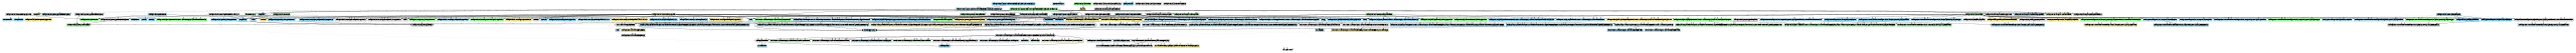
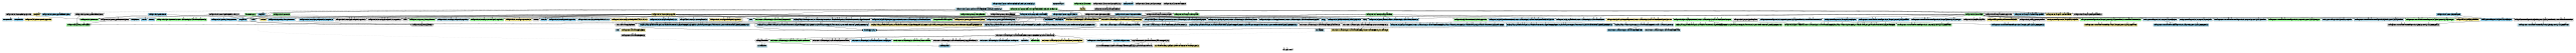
  digraph {
    label="Call graph: comm.ll"
    node [fillcolor=skyblue shape=record style=filled]
    edge [style=dotted]
    n1 [fillcolor=lightgrey label="{_ZN9LAMMPS_NS4CommC2EPNS_6LAMMPSE}"]
    n2 [fillcolor=khaki label="{_ZN9LAMMPS_NS8PointersC2EPNS_6LAMMPSE}"]
    n3 [fillcolor=lightblue label="{MPI_Comm_rank}"]
    n4 [label="{MPI_Comm_size}"]
    n5 [fillcolor=palegreen label="{_ZN9LAMMPS_NS8PointersD2Ev}"]
    n6 [fillcolor=khaki label="{_ZN9LAMMPS_NS6Memory6createIiEEPPPT_RS5_iiiPKc}"]
    n7 [fillcolor=palegreen label="{_ZN9LAMMPS_NS6Memory7smallocElPKc}"]
    n8 [fillcolor=lightblue label="{__gxx_personality_v0}"]
    n9 [fillcolor=palegreen label="{_ZN9LAMMPS_NS4CommD2Ev}"]
    n10 [label="{_ZN9LAMMPS_NS6Memory7destroyIiEEvRPPPT_}"]
    n11 [fillcolor=palegreen label="{_ZN9LAMMPS_NS6Memory7destroyIdEEvRPT_}"]
    n12 [fillcolor=lightgrey label="{__clang_call_terminate}"]
    n13 [fillcolor=lightgrey label="{_ZdaPv}"]
    n14 [fillcolor=lightgrey label="{_ZN9LAMMPS_NS6Memory5sfreeEPv}"]
    n15 [label="{__cxa_begin_catch}"]
    n16 [fillcolor=lightblue label="{_ZSt9terminatev}"]
    n17 [fillcolor=palegreen label="{_ZN9LAMMPS_NS4CommD0Ev}"]
    n18 [fillcolor=khaki label="{llvm.trap}"]
    n19 [label="{_ZN9LAMMPS_NS4Comm11copy_arraysEPS0_}"]
    n20 [label="{llvm.memcpy.p0.p0.i64}"]
    n21 [fillcolor=lightblue label="{_ZN9LAMMPS_NS6Memory6createIdEEPT_RS3_iPKc}"]
    n22 [label="{_ZNSaIcED1Ev}"]
    n23 [fillcolor=khaki label="{_ZNSt7__cxx1112basic_stringIcSt11char_traitsIcESaIcEED1Ev}"]
    n24 [fillcolor=lightblue label="{_ZN9LAMMPS_NS5utils6strdupERKNSt7__cxx1112basic_stringIcSt11char_traitsIcESaIcEEE}"]
    n25 [fillcolor=khaki label="{_ZNSt7__cxx1112basic_stringIcSt11char_traitsIcESaIcEEC2IS3_EEPKcRKS3_}"]
    n26 [label="{_ZNSaIcEC1Ev}"]
    n27 [fillcolor=lightblue label="{_ZNSt7__cxx1112basic_stringIcSt11char_traitsIcESaIcEE13_M_local_dataEv}"]
    n28 [fillcolor=lightblue label="{_ZNSt7__cxx1112basic_stringIcSt11char_traitsIcESaIcEE12_Alloc_hiderC1EPcRKS3_}"]
    n29 [fillcolor=lightgrey label="{_ZNSt11char_traitsIcE6lengthEPKc}"]
    n30 [fillcolor=lightgrey label="{_ZNSt7__cxx1112basic_stringIcSt11char_traitsIcESaIcEE12_M_constructIPKcEEvT_S8_}"]
    n31 [fillcolor=lightgrey label="{_ZNSt7__cxx1112basic_stringIcSt11char_traitsIcESaIcEE12_Alloc_hiderD2Ev}"]
    n32 [fillcolor=khaki label="{_ZN9__gnu_cxx11char_traitsIcE6lengthEPKc}"]
    n33 [fillcolor=lightblue label="{strlen}"]
    n34 [fillcolor=khaki label="{_ZNSt7__cxx1112basic_stringIcSt11char_traitsIcESaIcEE16_M_construct_auxIPKcEEvT_S8_St12__false_type}"]
    n35 [fillcolor=lightblue label="{_ZNSaIcED2Ev}"]
    n36 [fillcolor=lightgrey label="{_ZN9__gnu_cxx11char_traitsIcE2eqERKcS3_}"]
    n37 [fillcolor=lightgrey label="{_ZNSt7__cxx1112basic_stringIcSt11char_traitsIcESaIcEE12_M_constructIPKcEEvT_S8_St20forward_iterator_tag}"]
    n38 [fillcolor=palegreen label="{_ZN9LAMMPS_NS4Comm4initEv}"]
    n39 [fillcolor=khaki label="{_ZN9LAMMPS_NS6Domain22subbox_too_small_checkEd}"]
-   n40 [label="{_ZN9LAMMPS_NS6Modify12get_fix_listEv}"]
+   n40 [fillcolor=khaki label="{_ZN9LAMMPS_NS6Modify12get_fix_listEv}"]
    n41 [label="{_ZNKSt6vectorIPN9LAMMPS_NS3FixESaIS2_EE5beginEv}"]
    n42 [fillcolor=lightblue label="{_ZNKSt6vectorIPN9LAMMPS_NS3FixESaIS2_EE3endEv}"]
    n43 [fillcolor=lightgrey label="{_ZN9__gnu_cxxneIPKPN9LAMMPS_NS3FixESt6vectorIS3_SaIS3_EEEEbRKNS_17__normal_iteratorIT_T0_EESE_}"]
    n44 [fillcolor=lightblue label="{_ZNK9__gnu_cxx17__normal_iteratorIPKPN9LAMMPS_NS3FixESt6vectorIS3_SaIS3_EEEdeEv}"]
    n45 [fillcolor=palegreen label="{_ZN9__gnu_cxx17__normal_iteratorIPKPN9LAMMPS_NS3FixESt6vectorIS3_SaIS3_EEEppEv}"]
    n46 [label="{_ZN9LAMMPS_NS5Error3allERKNSt7__cxx1112basic_stringIcSt11char_traitsIcESaIcEEEiS8_}"]
    n47 [fillcolor=lightgrey label="{_ZN9LAMMPS_NS6Modify16get_compute_listEv}"]
    n48 [fillcolor=lightblue label="{_ZNKSt6vectorIPN9LAMMPS_NS7ComputeESaIS2_EE5beginEv}"]
    n49 [fillcolor=lightblue label="{_ZNKSt6vectorIPN9LAMMPS_NS7ComputeESaIS2_EE3endEv}"]
    n50 [fillcolor=lightblue label="{_ZN9__gnu_cxxneIPKPN9LAMMPS_NS7ComputeESt6vectorIS3_SaIS3_EEEEbRKNS_17__normal_iteratorIT_T0_EESE_}"]
    n51 [fillcolor=lightblue label="{_ZNK9__gnu_cxx17__normal_iteratorIPKPN9LAMMPS_NS7ComputeESt6vectorIS3_SaIS3_EEEdeEv}"]
    n52 [fillcolor=palegreen label="{_ZN9__gnu_cxx17__normal_iteratorIPKPN9LAMMPS_NS7ComputeESt6vectorIS3_SaIS3_EEEppEv}"]
    n53 [fillcolor=lightgrey label="{_ZN9LAMMPS_NS6Output13get_dump_listEv}"]
    n54 [label="{_ZNKSt6vectorIPN9LAMMPS_NS4DumpESaIS2_EE5beginEv}"]
    n55 [fillcolor=khaki label="{_ZNKSt6vectorIPN9LAMMPS_NS4DumpESaIS2_EE3endEv}"]
    n56 [fillcolor=palegreen label="{_ZN9__gnu_cxxneIPKPN9LAMMPS_NS4DumpESt6vectorIS3_SaIS3_EEEEbRKNS_17__normal_iteratorIT_T0_EESE_}"]
    n57 [label="{_ZNK9__gnu_cxx17__normal_iteratorIPKPN9LAMMPS_NS4DumpESt6vectorIS3_SaIS3_EEEdeEv}"]
    n58 [fillcolor=lightblue label="{_ZN9__gnu_cxx17__normal_iteratorIPKPN9LAMMPS_NS4DumpESt6vectorIS3_SaIS3_EEEppEv}"]
    n59 [fillcolor=lightgrey label="{_ZN9LAMMPS_NS8Neighbor8any_fullEv}"]
    n60 [fillcolor=lightgrey label="{_ZN9__gnu_cxx17__normal_iteratorIPKPN9LAMMPS_NS3FixESt6vectorIS3_SaIS3_EEEC2ERKS5_}"]
    n61 [fillcolor=lightblue label="{_ZNK9__gnu_cxx17__normal_iteratorIPKPN9LAMMPS_NS3FixESt6vectorIS3_SaIS3_EEE4baseEv}"]
    n62 [label="{_ZN9__gnu_cxx17__normal_iteratorIPKPN9LAMMPS_NS7ComputeESt6vectorIS3_SaIS3_EEEC2ERKS5_}"]
    n63 [fillcolor=palegreen label="{_ZNK9__gnu_cxx17__normal_iteratorIPKPN9LAMMPS_NS7ComputeESt6vectorIS3_SaIS3_EEE4baseEv}"]
    n64 [label="{_ZN9__gnu_cxx17__normal_iteratorIPKPN9LAMMPS_NS4DumpESt6vectorIS3_SaIS3_EEEC2ERKS5_}"]
    n65 [fillcolor=khaki label="{_ZNK9__gnu_cxx17__normal_iteratorIPKPN9LAMMPS_NS4DumpESt6vectorIS3_SaIS3_EEE4baseEv}"]
    n66 [label="{_ZN9LAMMPS_NS4Comm13init_exchangeEv}"]
    n67 [fillcolor=palegreen label="{_ZN9LAMMPS_NS4Comm13modify_paramsEiPPc}"]
    n68 [fillcolor=khaki label="{_ZN9LAMMPS_NS5utils16missing_cmd_argsERKNSt7__cxx1112basic_stringIcSt11char_traitsIcESaIcEEEiS8_PNS_5ErrorE}"]
    n69 [fillcolor=palegreen label="{_ZN9LAMMPS_NS5Error3allIJRPcEEEvRKNSt7__cxx1112basic_stringIcSt11char_traitsIcESaIcEEEiSB_DpOT_}"]
-   n70 [fillcolor=palegreen label="{_ZN9LAMMPS_NS5utils7logicalEPKciS2_bPNS_6LAMMPSE}"]
    n71 [fillcolor=lightblue label="{strcmp}"]
    n72 [fillcolor=palegreen label="{_ZN9LAMMPS_NS5utils7numericEPKciS2_bPNS_6LAMMPSE}"]
    n73 [label="{_ZN9LAMMPS_NS5utils6boundsIiEEvPKciRKNSt7__cxx1112basic_stringIcSt11char_traitsIcESaIcEEEllRT_SD_PNS_5ErrorE}"]
    n74 [fillcolor=lightblue label="{_ZN9LAMMPS_NS5Group4findERKNSt7__cxx1112basic_stringIcSt11char_traitsIcESaIcEEE}"]
    n75 [fillcolor=lightblue label="{_ZN3fmt6v9_lmp17basic_string_viewIcEC2ISt11char_traitsIcESaIcEEERKNSt7__cxx1112basic_stringIcT_T0_EE}"]
    n76 [fillcolor=palegreen label="{_ZN3fmt6v9_lmp16make_format_argsINS0_20basic_format_contextINS0_8appenderEcEEJRPcEEENS0_16format_arg_storeIT_JDpNSt9remove_cvINSt16remove_referenceIT0_E4typeEE4typeEEEEDpOSB_}"]
    n77 [fillcolor=palegreen label="{_ZN9LAMMPS_NS5Error4_allERKNSt7__cxx1112basic_stringIcSt11char_traitsIcESaIcEEEiN3fmt6v9_lmp17basic_string_viewIcEENSA_17basic_format_argsINSA_20basic_format_contextINSA_8appenderEcEEEE}"]
    n78 [fillcolor=lightblue label="{_ZNKSt7__cxx1112basic_stringIcSt11char_traitsIcESaIcEE4dataEv}"]
    n79 [label="{_ZNKSt7__cxx1112basic_stringIcSt11char_traitsIcESaIcEE4sizeEv}"]
    n80 [fillcolor=palegreen label="{_ZN9LAMMPS_NS7ProcMap10custom_mapEPiS1_PA2_iPPS1_}"]
    n81 [fillcolor=palegreen label="{_ZNSt7__cxx1112basic_stringIcSt11char_traitsIcESaIcEEpLERKS4_}"]
    n82 [label="{_ZN9LAMMPS_NS5utils7logmesgEPNS_6LAMMPSERKNSt7__cxx1112basic_stringIcSt11char_traitsIcESaIcEEE}"]
    n83 [fillcolor=khaki label="{_ZN9LAMMPS_NS7ProcMap6outputEPcPiPPS2_}"]
    n84 [fillcolor=khaki label="{MPI_Send}"]
    n85 [fillcolor=lightgrey label="{_ZN9LAMMPS_NS4Comm15get_comm_cutoffEv}"]
    n86 [fillcolor=lightblue label="{_ZN9LAMMPS_NS5Error7warningIJRdEEEvRKNSt7__cxx1112basic_stringIcSt11char_traitsIcESaIcEEEiSA_DpOT_}"]
    n87 [fillcolor=lightblue label="{_ZN9LAMMPS_NS5Error7warningIJRdS2_EEEvRKNSt7__cxx1112basic_stringIcSt11char_traitsIcESaIcEEEiSA_DpOT_}"]
    n88 [label="{_ZN9LAMMPS_NS5Error8_warningERKNSt7__cxx1112basic_stringIcSt11char_traitsIcESaIcEEEiN3fmt6v9_lmp17basic_string_viewIcEENSA_17basic_format_argsINSA_20basic_format_contextINSA_8appenderEcEEEE}"]
    n89 [label="{_ZN3fmt6v9_lmp16make_format_argsINS0_20basic_format_contextINS0_8appenderEcEEJRdEEENS0_16format_arg_storeIT_JDpNSt9remove_cvINSt16remove_referenceIT0_E4typeEE4typeEEEEDpOSA_}"]
    n90 [label="{_ZN3fmt6v9_lmp16make_format_argsINS0_20basic_format_contextINS0_8appenderEcEEJRdS5_EEENS0_16format_arg_storeIT_JDpNSt9remove_cvINSt16remove_referenceIT0_E4typeEE4typeEEEEDpOSA_}"]
    n91 [label="{_ZN9LAMMPS_NS4Comm14set_processorsEiPPc}"]
    n92 [label="{_ZN9LAMMPS_NS5utils8inumericEPKciS2_bPNS_6LAMMPSE}"]
    n93 [label="{strncpy}"]
    n94 [fillcolor=khaki label="{_ZN9LAMMPS_NS4Comm13set_proc_gridEi}"]
    n95 [fillcolor=lightgrey label="{MPI_Recv}"]
    n96 [label="{MPI_Bcast}"]
    n97 [fillcolor=lightblue label="{_Znwm}"]
    n98 [label="{_ZN9LAMMPS_NS7ProcMapC1EPNS_6LAMMPSE}"]
    n99 [fillcolor=lightblue label="{_ZN9LAMMPS_NS7ProcMap13onelevel_gridEiPiS1_iiS1_S1_}"]
    n100 [fillcolor=lightblue label="{_ZdlPv}"]
    n101 [fillcolor=khaki label="{_ZN9LAMMPS_NS7ProcMap13twolevel_gridEiPiS1_iS1_S1_iiS1_S1_}"]
    n102 [label="{_ZN9LAMMPS_NS7ProcMap9numa_gridEiPiS1_S1_}"]
    n103 [fillcolor=lightblue label="{_ZN9LAMMPS_NS7ProcMap11custom_gridEPciPiS2_}"]
    n104 [fillcolor=lightblue label="{_ZN3fmt6v9_lmp7vformatB5cxx11ENS0_17basic_string_viewIcEENS0_17basic_format_argsINS0_20basic_format_contextINS0_8appenderEcEEEE}"]
    n105 [label="{_ZN3fmt6v9_lmp16make_format_argsINS0_20basic_format_contextINS0_8appenderEcEEJRiS5_S5_EEENS0_16format_arg_storeIT_JDpNSt9remove_cvINSt16remove_referenceIT0_E4typeEE4typeEEEEDpOSA_}"]
    n106 [fillcolor=palegreen label="{llvm.experimental.noalias.scope.decl}"]
    n107 [fillcolor=khaki label="{_ZN9LAMMPS_NS7ProcMap8numa_mapEiPiS1_PA2_iPPS1_}"]
    n108 [label="{_ZN9LAMMPS_NS7ProcMap7xyz_mapEPcPiiS2_S2_PA2_iPPS2_}"]
    n109 [fillcolor=lightgrey label="{_ZN9LAMMPS_NS7ProcMap8cart_mapEiPiS1_PA2_iPPS1_}"]
    n110 [fillcolor=lightgrey label="{_ZN9LAMMPS_NS7ProcMap8cart_mapEiPiiS1_S1_PA2_iPPS1_}"]
    n111 [fillcolor=lightblue label="{_ZN9LAMMPS_NS7ProcMap7xyz_mapEPcPiS2_PA2_iPPS2_}"]
    n112 [fillcolor=lightgrey label="{_ZN9LAMMPS_NS4Comm10coord2procEPdRiS2_S2_}"]
    n113 [fillcolor=lightgrey label="{_ZN9LAMMPS_NS5utils13binary_searchEdiPKd}"]
    n114 [fillcolor=lightgrey label="{_ZN9LAMMPS_NS4Comm4ringEiiPviPFviPcS1_ES1_S1_i}"]
    n115 [label="{MPI_Allreduce}"]
    n116 [label="{_ZN9LAMMPS_NS6Memory7destroyIcEEvRPT_}"]
    n117 [fillcolor=palegreen label="{_ZN9LAMMPS_NS5Error3oneERKNSt7__cxx1112basic_stringIcSt11char_traitsIcESaIcEEEiS8_}"]
    n118 [fillcolor=lightblue label="{MPI_Get_count}"]
    n119 [fillcolor=lightgrey label="{_ZN9LAMMPS_NS6Memory6createIcEEPT_RS3_iPKc}"]
    n120 [label="{MPI_Wait}"]
    n121 [label="{MPI_Irecv}"]
    n122 [label="{_ZN9LAMMPS_NS4Comm10rendezvousEiiPciiPiPFiiS1_RiRS2_RS1_PvEiS5_iS6_i}"]
    n123 [fillcolor=palegreen label="{_ZN9LAMMPS_NS4Comm20rendezvous_irregularEiPciiPiPFiiS1_RiRS2_RS1_PvEiS5_iS6_i}"]
    n124 [fillcolor=lightblue label="{_ZN9LAMMPS_NS4Comm18rendezvous_all2allEiPciiPiPFiiS1_RiRS2_RS1_PvEiS5_iS6_i}"]
    n125 [fillcolor=lightgrey label="{_ZN9LAMMPS_NS9IrregularC1EPNS_6LAMMPSE}"]
    n126 [label="{_ZN9LAMMPS_NS9Irregular19create_data_groupedEiPii}"]
    n127 [fillcolor=khaki label="{_ZN9LAMMPS_NS9Irregular11create_dataEiPii}"]
    n128 [fillcolor=lightgrey label="{_ZN9LAMMPS_NS9Irregular13exchange_dataEPciS1_}"]
    n129 [fillcolor=lightgrey label="{_ZN9LAMMPS_NS9Irregular12memory_usageEv}"]
    n130 [fillcolor=palegreen label="{_ZN9LAMMPS_NS9Irregular12destroy_dataEv}"]
    n131 [label="{_ZN9LAMMPS_NS4Comm16rendezvous_statsEiiiiiil}"]
    n132 [fillcolor=lightgrey label="{_ZN9LAMMPS_NS6Memory7destroyIiEEvRPT_}"]
    n133 [fillcolor=lightgrey label="{_ZN9LAMMPS_NS6Memory6createIiEEPT_RS3_iPKc}"]
    n134 [fillcolor=palegreen label="{llvm.memset.p0.i64}"]
    n135 [label="{_ZN9LAMMPS_NS6Memory6createIlEEPT_RS3_iPKc}"]
    n136 [fillcolor=palegreen label="{_ZN9LAMMPS_NS6Memory7destroyIlEEvRPT_}"]
    n137 [fillcolor=khaki label="{MPI_Alltoall}"]
    n138 [label="{MPI_Alltoallv}"]
    n139 [fillcolor=lightblue label="{_ZN3fmt6v9_lmp16make_format_argsINS0_20basic_format_contextINS0_8appenderEcEEJRdS5_S5_S5_EEENS0_16format_arg_storeIT_JDpNSt9remove_cvINSt16remove_referenceIT0_E4typeEE4typeEEEEDpOSA_}"]
    n140 [fillcolor=khaki label="{_ZN3fmt6v9_lmp16make_format_argsINS0_20basic_format_contextINS0_8appenderEcEEJRiRdS5_S5_EEENS0_16format_arg_storeIT_JDpNSt9remove_cvINSt16remove_referenceIT0_E4typeEE4typeEEEEDpOSB_}"]
    n141 [fillcolor=lightblue label="{_ZN3fmt6v9_lmp16make_format_argsINS0_20basic_format_contextINS0_8appenderEcEEJRlRdS5_S5_EEENS0_16format_arg_storeIT_JDpNSt9remove_cvINSt16remove_referenceIT0_E4typeEE4typeEEEEDpOSB_}"]
    n142 [label="{__cxa_pure_virtual}"]
    n143 [fillcolor=lightgrey label="{_ZN9LAMMPS_NS4Comm16coord2proc_setupEv}"]
    n144 [fillcolor=lightgrey label="{_ZN9LAMMPS_NS4Comm7extractEPKcRi}"]
    n145 [label="{_ZN9LAMMPS_NS8PointersD0Ev}"]
    n146 [fillcolor=lightblue label="{_ZN9__gnu_cxx17__is_null_pointerIKcEEbPT_}"]
    n147 [label="{_ZSt19__throw_logic_errorPKc}"]
    n148 [fillcolor=lightgrey label="{_ZSt8distanceIPKcENSt15iterator_traitsIT_E15difference_typeES3_S3_}"]
    n149 [fillcolor=palegreen label="{_ZNSt7__cxx1112basic_stringIcSt11char_traitsIcESaIcEE9_M_createERmm}"]
    n150 [fillcolor=lightgrey label="{_ZNSt7__cxx1112basic_stringIcSt11char_traitsIcESaIcEE7_M_dataEPc}"]
    n151 [label="{_ZNSt7__cxx1112basic_stringIcSt11char_traitsIcESaIcEE11_M_capacityEm}"]
    n152 [fillcolor=palegreen label="{_ZNKSt7__cxx1112basic_stringIcSt11char_traitsIcESaIcEE7_M_dataEv}"]
    n153 [fillcolor=lightgrey label="{_ZNSt7__cxx1112basic_stringIcSt11char_traitsIcESaIcEE13_S_copy_charsEPcPKcS7_}"]
    n154 [fillcolor=lightblue label="{_ZNSt7__cxx1112basic_stringIcSt11char_traitsIcESaIcEE10_M_disposeEv}"]
    n155 [fillcolor=lightblue label="{__cxa_rethrow}"]
    n156 [fillcolor=palegreen label="{__cxa_end_catch}"]
    n157 [fillcolor=khaki label="{_ZNSt7__cxx1112basic_stringIcSt11char_traitsIcESaIcEE13_M_set_lengthEm}"]
    n158 [fillcolor=khaki label="{_ZSt19__iterator_categoryIPKcENSt15iterator_traitsIT_E17iterator_categoryERKS3_}"]
    n159 [fillcolor=lightgrey label="{_ZSt10__distanceIPKcENSt15iterator_traitsIT_E15difference_typeES3_S3_St26random_access_iterator_tag}"]
    n1 -> n2
    n1 -> n3
    n1 -> n4
    n1 -> n5 [style=bold]
    n6 -> n7
    n9 -> n5 [style=bold]
    n9 -> n10
    n9 -> n11
    n9 -> n12
    n9 -> n13
    n10 -> n14 [style=bold]
    n11 -> n14 [style=bold]
    n12 -> n15 [style=bold]
    n12 -> n16 [style=bold]
    n17 -> n18 [style=bold]
    n19 -> n6
    n19 -> n20 [style=bold]
    n19 -> n21
    n19 -> n22 [style=bold]
    n19 -> n23
    n19 -> n24 [style=bold]
    n19 -> n25
    n19 -> n26 [style=bold]
    n21 -> n7 [style=bold]
    n25 -> n27 [style=bold]
    n25 -> n28 [style=bold]
    n25 -> n29 [style=bold]
    n25 -> n30 [style=bold]
    n25 -> n31 [style=bold]
    n29 -> n32
    n29 -> n33
    n30 -> n34 [style=bold]
    n31 -> n35
    n32 -> n36
    n34 -> n37
    n37 -> n12 [style=bold]
    n37 -> n15 [style=bold]
    n37 -> n146
    n37 -> n147
    n37 -> n148
    n37 -> n149 [style=bold]
    n37 -> n150
    n37 -> n151
    n37 -> n152
    n37 -> n153
    n37 -> n154
    n37 -> n155
    n37 -> n156 [style=bold]
    n37 -> n157
    n38 -> n22
    n38 -> n23
    n38 -> n25 [style=bold]
    n38 -> n26 [style=bold]
    n38 -> n39 [style=bold]
    n38 -> n40
    n38 -> n41 [style=bold]
    n38 -> n42
    n38 -> n43 [style=bold]
    n38 -> n44
    n38 -> n45 [style=bold]
    n38 -> n46 [style=bold]
    n38 -> n47 [style=bold]
    n38 -> n48 [style=bold]
    n38 -> n49
    n38 -> n50 [style=bold]
    n38 -> n51
    n38 -> n52
    n38 -> n53
    n38 -> n54
    n38 -> n55
    n38 -> n56 [style=bold]
    n38 -> n57 [style=bold]
    n38 -> n58 [style=bold]
    n38 -> n59
    n41 -> n60 [style=bold]
    n42 -> n60
    n43 -> n61 [style=bold]
    n48 -> n62 [style=bold]
    n49 -> n62
    n50 -> n63 [style=bold]
    n54 -> n64 [style=bold]
    n55 -> n64
    n56 -> n65 [style=bold]
    n66 -> n40 [style=bold]
    n66 -> n41 [style=bold]
    n66 -> n42
    n66 -> n43
    n66 -> n44
    n66 -> n45
    n67 -> n11
    n67 -> n21 [style=bold]
    n67 -> n22
    n67 -> n23 [style=bold]
    n67 -> n25
    n67 -> n26
    n67 -> n46 [style=bold]
    n67 -> n68
    n67 -> n69
-   n67 -> n70 [style=bold]
    n67 -> n71
    n67 -> n72
    n67 -> n73
    n67 -> n74 [style=bold]
    n69 -> n75
    n69 -> n76 [style=bold]
    n69 -> n77 [style=bold]
    n75 -> n78
    n75 -> n79 [style=bold]
    n76 -> n20
    n85 -> n22
    n85 -> n23
    n85 -> n25 [style=bold]
    n85 -> n26 [style=bold]
    n85 -> n86
    n85 -> n87 [style=bold]
    n86 -> n75
    n86 -> n88
    n86 -> n89
    n87 -> n75 [style=bold]
    n87 -> n88
    n87 -> n90 [style=bold]
    n89 -> n20 [style=bold]
    n90 -> n20 [style=bold]
    n91 -> n13
    n91 -> n22 [style=bold]
    n91 -> n23 [style=bold]
    n91 -> n24 [style=bold]
    n91 -> n25
    n91 -> n26 [style=bold]
    n91 -> n46 [style=bold]
    n91 -> n71
    n91 -> n92 [style=bold]
    n91 -> n93 [style=bold]
    n94 -> n6 [style=bold]
    n94 -> n10 [style=bold]
    n94 -> n11
    n94 -> n20 [style=bold]
    n94 -> n21
    n94 -> n22 [style=bold]
    n94 -> n23 [style=bold]
    n94 -> n25 [style=bold]
    n94 -> n26 [style=bold]
    n94 -> n29
    n94 -> n46 [style=bold]
    n94 -> n80 [style=bold]
    n94 -> n81 [style=bold]
    n94 -> n82
    n94 -> n83 [style=bold]
    n94 -> n84 [style=bold]
    n94 -> n95 [style=bold]
    n94 -> n96 [style=bold]
    n94 -> n97
    n94 -> n98
    n94 -> n99
    n94 -> n100
    n94 -> n101 [style=bold]
    n94 -> n102
    n94 -> n103 [style=bold]
    n94 -> n104
    n94 -> n105
    n94 -> n106
    n94 -> n107
    n94 -> n108 [style=bold]
    n94 -> n109 [style=bold]
    n94 -> n110 [style=bold]
    n94 -> n111
    n105 -> n20
    n112 -> n113 [style=bold]
    n114 -> n20
    n114 -> n22
    n114 -> n23 [style=bold]
    n114 -> n25
    n114 -> n26 [style=bold]
    n114 -> n84 [style=bold]
    n114 -> n115 [style=bold]
    n114 -> n116
    n114 -> n117
    n114 -> n118
    n114 -> n119 [style=bold]
    n114 -> n120
    n114 -> n121
    n116 -> n14 [style=bold]
    n119 -> n7 [style=bold]
    n122 -> n123
    n122 -> n124 [style=bold]
    n123 -> n7
    n123 -> n14
    n123 -> n97 [style=bold]
    n123 -> n100 [style=bold]
    n123 -> n125 [style=bold]
    n123 -> n126
    n123 -> n127 [style=bold]
    n123 -> n128 [style=bold]
    n123 -> n129
    n123 -> n130 [style=bold]
    n123 -> n131 [style=bold]
    n123 -> n132
    n124 -> n7
    n124 -> n14 [style=bold]
    n124 -> n20 [style=bold]
    n124 -> n22
    n124 -> n23 [style=bold]
    n124 -> n25
    n124 -> n26
    n124 -> n46
    n124 -> n115
    n124 -> n131 [style=bold]
    n124 -> n132
    n124 -> n133
    n124 -> n134
    n124 -> n135
    n124 -> n136
    n124 -> n137
    n124 -> n138
    n131 -> n20
    n131 -> n22 [style=bold]
    n131 -> n23 [style=bold]
    n131 -> n25
    n131 -> n26
    n131 -> n29 [style=bold]
    n131 -> n81 [style=bold]
    n131 -> n82
    n131 -> n104 [style=bold]
    n131 -> n106 [style=bold]
    n131 -> n115 [style=bold]
    n131 -> n139
    n131 -> n140 [style=bold]
    n131 -> n141
    n132 -> n14
    n133 -> n7 [style=bold]
    n135 -> n7
    n136 -> n14
    n139 -> n20 [style=bold]
    n140 -> n20
    n141 -> n20 [style=bold]
    n145 -> n5 [style=bold]
    n145 -> n100 [style=bold]
    n148 -> n158
    n148 -> n159 [style=bold]
  }
